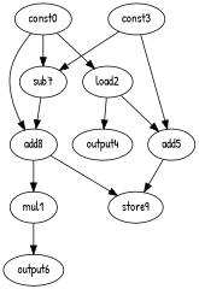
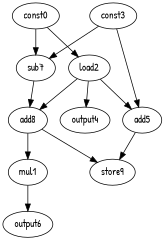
  digraph {
    fontname="Patrick Hand"
    node [fontname="Patrick Hand" opcode=const]
    edge [fontname="Patrick Hand" operand=0]
    load2 [opcode=load]
    const0
    sub7 [opcode=sub]
    mul1 [opcode=mul]
    output6 [opcode=output]
    output4 [opcode=output]
    add5 [opcode=add]
    add8 [opcode=add]
    store9 [opcode=store]
    const3
    load2 -> output4
    load2 -> add5
-   const0 -> add8
+   load2 -> add8
    const0 -> load2
    const0 -> sub7
    sub7 -> add8 [operand=1]
    mul1 -> output6
    add5 -> store9 [operand=1]
    add8 -> mul1 [operand=1]
    add8 -> store9
    const3 -> sub7 [operand=1]
    const3 -> add5 [operand=1]
  }
